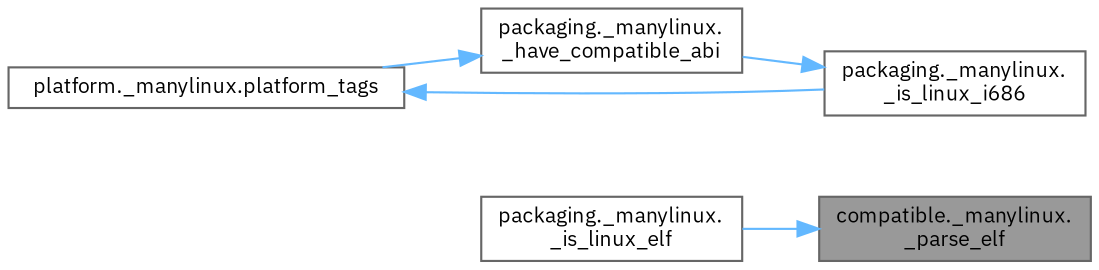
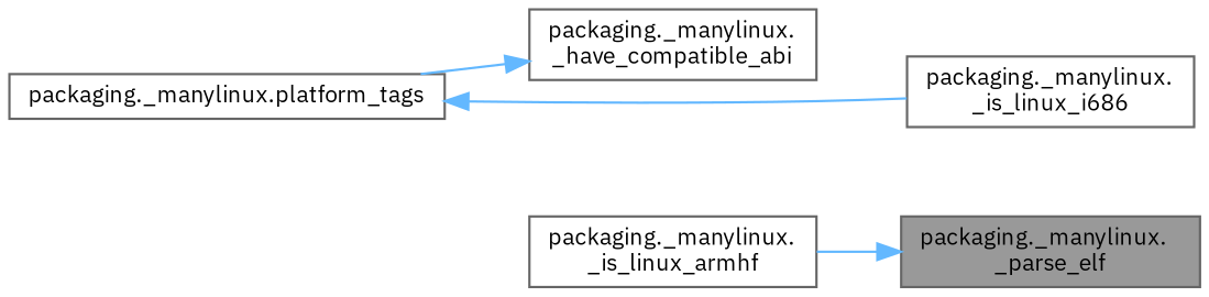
  digraph {
    fontname="IBM Plex Sans"
    rankdir=RL
    node [color=grey40 fillcolor=white fontname="IBM Plex Sans" fontsize=10 shape=box style=filled]
    edge [color=steelblue1 dir=back fontname="IBM Plex Sans" fontsize=10 labelfontname=Helvetica labelfontsize=10 style=solid]
-   n1 [color=gray40 fillcolor=grey60 fontcolor=black height=0.2 label="compatible._manylinux.\l_parse_elf" width=0.4]
-   n2 [height=0.2 label="packaging._manylinux.\l_is_linux_elf" width=0.4]
+   n1 [color=gray40 fillcolor=grey60 fontcolor=black height=0.2 label="packaging._manylinux.\l_parse_elf" width=0.4]
+   n2 [height=0.2 label="packaging._manylinux.\l_is_linux_armhf" width=0.4]
    n3 [height=0.2 label="packaging._manylinux.\l_is_linux_i686" width=0.4]
    n4 [height=0.2 label="packaging._manylinux.\l_have_compatible_abi" width=0.4]
-   n5 [height=0.2 label="platform._manylinux.platform_tags" width=0.4]
+   n5 [height=0.2 label="packaging._manylinux.platform_tags" width=0.4]
    n1 -> n2
-   n3 -> n4
    n4 -> n5
    n5 -> n3
  }
